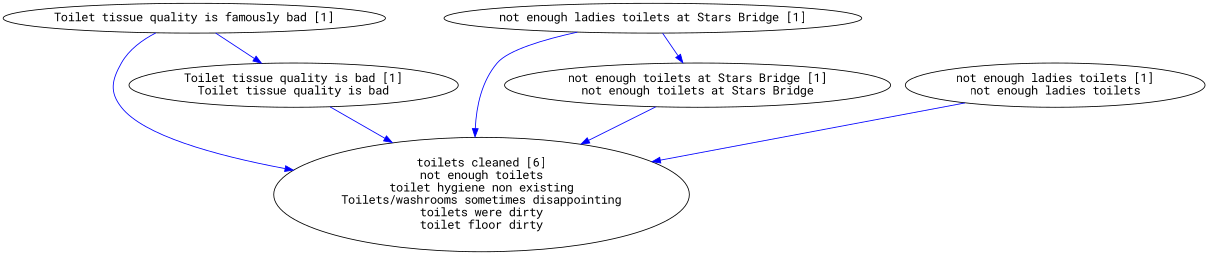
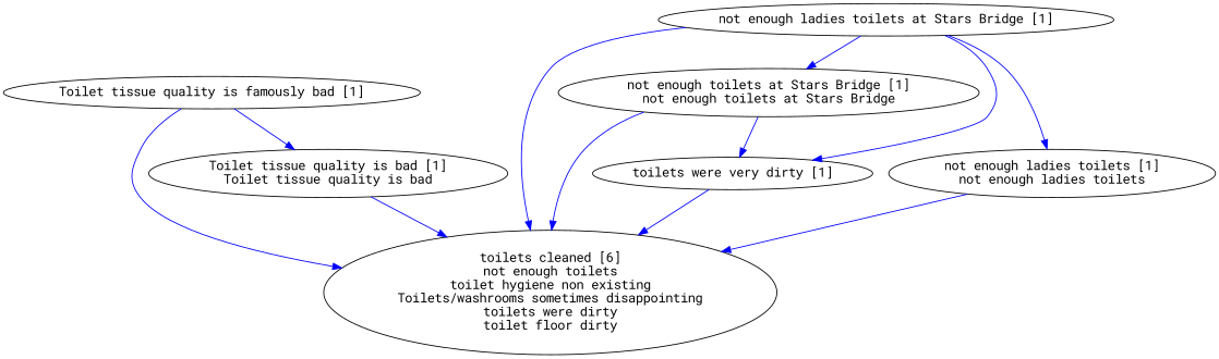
  digraph {
    fontname="Roboto Mono"
    node [fontname="Roboto Mono"]
    edge [color=blue fontname="Roboto Mono"]
    "Toilet tissue quality is famously bad [1]"
    "toilets cleaned [6]\nnot enough toilets\ntoilet hygiene non existing\nToilets/washrooms sometimes disappointing\ntoilets were dirty\ntoilet floor dirty"
    "Toilet tissue quality is bad [1]\nToilet tissue quality is bad"
    "not enough ladies toilets at Stars Bridge [1]"
    "not enough toilets at Stars Bridge [1]\nnot enough toilets at Stars Bridge"
    "not enough ladies toilets [1]\nnot enough ladies toilets"
+   "toilets were very dirty [1]"
    "Toilet tissue quality is famously bad [1]" -> "toilets cleaned [6]\nnot enough toilets\ntoilet hygiene non existing\nToilets/washrooms sometimes disappointing\ntoilets were dirty\ntoilet floor dirty"
    "Toilet tissue quality is famously bad [1]" -> "Toilet tissue quality is bad [1]\nToilet tissue quality is bad"
    "Toilet tissue quality is bad [1]\nToilet tissue quality is bad" -> "toilets cleaned [6]\nnot enough toilets\ntoilet hygiene non existing\nToilets/washrooms sometimes disappointing\ntoilets were dirty\ntoilet floor dirty"
    "not enough ladies toilets at Stars Bridge [1]" -> "toilets cleaned [6]\nnot enough toilets\ntoilet hygiene non existing\nToilets/washrooms sometimes disappointing\ntoilets were dirty\ntoilet floor dirty"
    "not enough ladies toilets at Stars Bridge [1]" -> "not enough toilets at Stars Bridge [1]\nnot enough toilets at Stars Bridge"
+   "not enough ladies toilets at Stars Bridge [1]" -> "not enough ladies toilets [1]\nnot enough ladies toilets"
+   "not enough ladies toilets at Stars Bridge [1]" -> "toilets were very dirty [1]"
    "not enough toilets at Stars Bridge [1]\nnot enough toilets at Stars Bridge" -> "toilets cleaned [6]\nnot enough toilets\ntoilet hygiene non existing\nToilets/washrooms sometimes disappointing\ntoilets were dirty\ntoilet floor dirty"
+   "not enough toilets at Stars Bridge [1]\nnot enough toilets at Stars Bridge" -> "toilets were very dirty [1]"
    "not enough ladies toilets [1]\nnot enough ladies toilets" -> "toilets cleaned [6]\nnot enough toilets\ntoilet hygiene non existing\nToilets/washrooms sometimes disappointing\ntoilets were dirty\ntoilet floor dirty"
+   "toilets were very dirty [1]" -> "toilets cleaned [6]\nnot enough toilets\ntoilet hygiene non existing\nToilets/washrooms sometimes disappointing\ntoilets were dirty\ntoilet floor dirty"
  }
